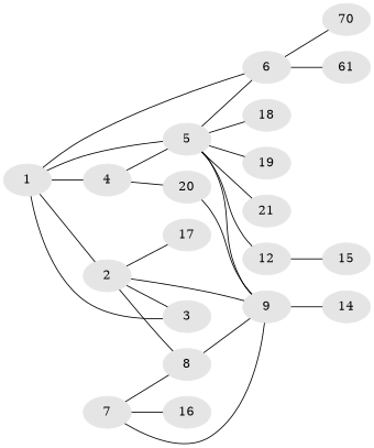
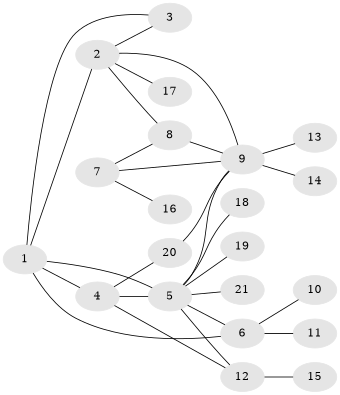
  graph {
    rankdir=LR
    node [color=gray90 style=filled]
    edge [weight=1.0]
    1
    2
    3
    4
    5
    6
    8
    9
    17
    12
    20
    18
    19
    21
-   10 [label=70]
-   11 [label=61]
+   10
+   11
+   13
    14
    15
    7
    16
    1 -- 2
    1 -- 3 [weight=2.0]
    1 -- 4 [weight=2.0]
    1 -- 5 [weight=2.0]
    1 -- 6 [weight=2.0]
    2 -- 3 [weight=5.0]
    2 -- 8
    2 -- 9
    2 -- 17
    4 -- 5 [weight=3.0]
+   4 -- 12
    4 -- 20
    5 -- 6
    5 -- 9
    5 -- 12
    5 -- 18
    5 -- 19
    5 -- 21
    6 -- 10
    6 -- 11 [weight=2.0]
    8 -- 9
+   9 -- 13
    9 -- 14
    12 -- 15
    20 -- 9
    7 -- 8
    7 -- 9
    7 -- 16
  }
